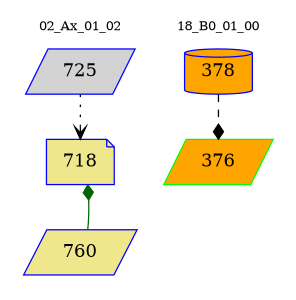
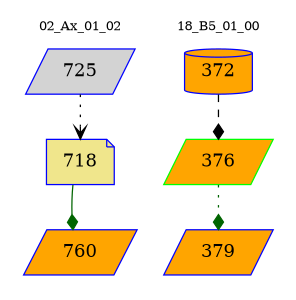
  digraph {
    node [color=blue fillcolor=orange shape=parallelogram style=filled]
    edge [arrowhead=diamond color=black style=dotted]
    n1 [fillcolor=lightgrey label=725]
    n2 [fillcolor=khaki label=718 shape=note]
-   n3 [fillcolor=khaki label=760]
-   n4 [label=378 shape=cylinder]
+   n3 [label=760]
+   n4 [label=372 shape=cylinder]
    n5 [color=green label=376]
+   n6 [label=379]
    subgraph cluster_1 {
      color=white
      fontsize=10
      label="02_Ax_01_02"
      n1
      n2
      n3
    }
    subgraph cluster_2 {
      color=white
      fontsize=10
-     label="18_B0_01_00"
+     label="18_B5_01_00"
      n4
      n5
+     n6
    }
    n1 -> n2 [arrowhead=vee]
-   n3 -> n2 [color=darkgreen style=solid]
+   n2 -> n3 [color=darkgreen style=solid]
    n4 -> n5 [style=dashed]
+   n5 -> n6 [color=darkgreen]
  }
